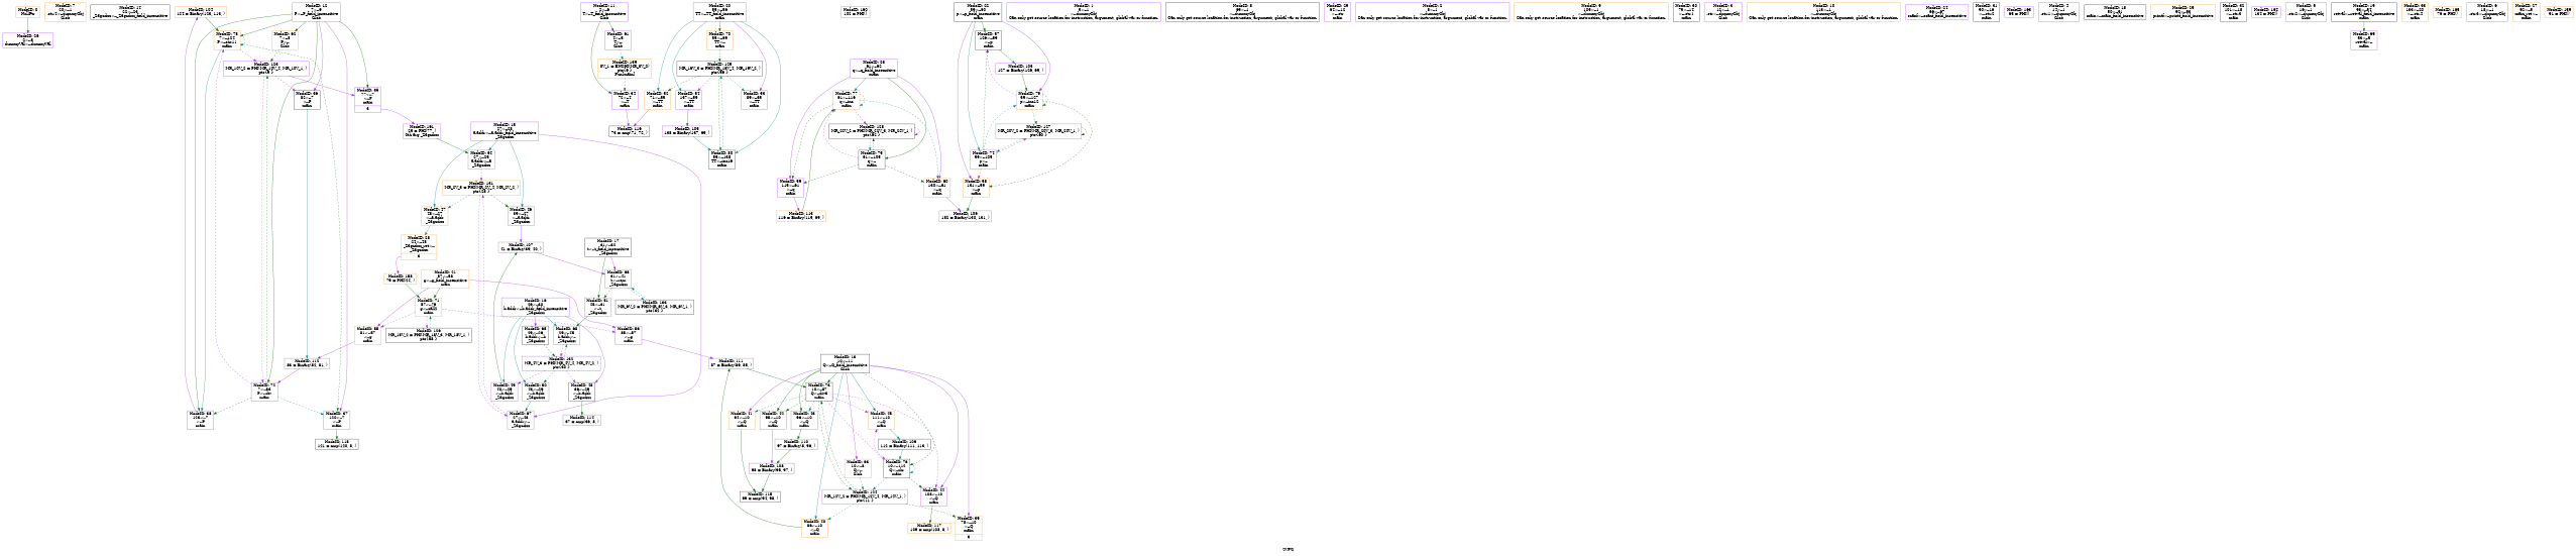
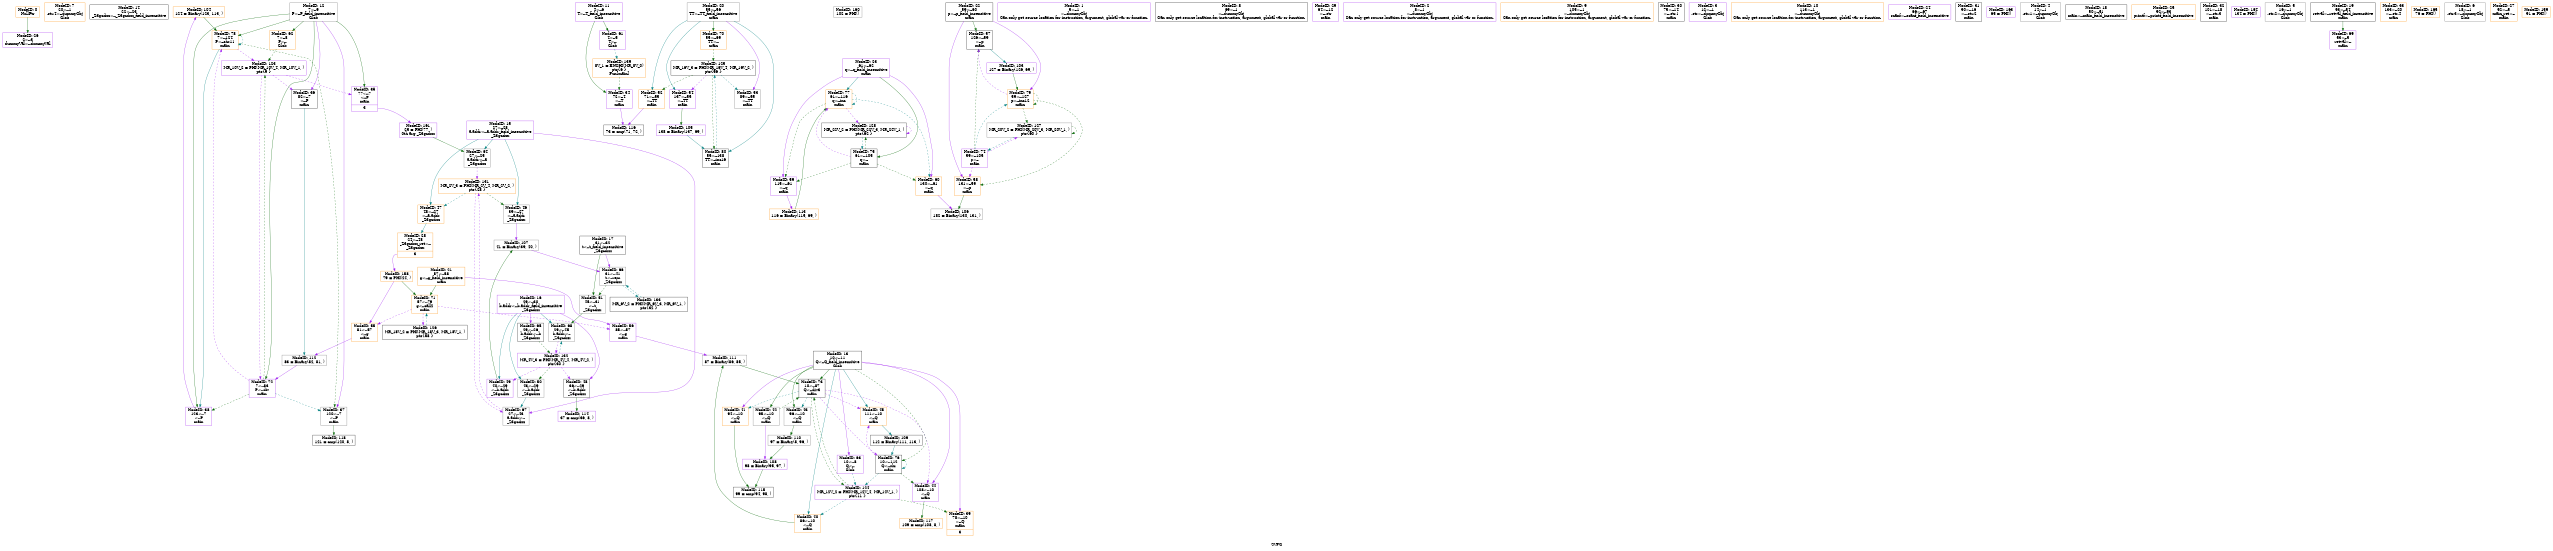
  digraph {
    label=SVFG
    node [color=purple shape=record]
    edge [color=darkgreen style=solid]
    n1 [color=darkorange label="{NodeID: 0\nNullPtr}"]
    n2 [label="{NodeID: 26\n2\<--3\ndummyVal\<--dummyVal\n}"]
    n3 [color=darkorange label="{NodeID: 7\n20\<--1\n.str.4\<--dummyObj\nGlob }"]
    n4 [color=black label="{NodeID: 14\n22\<--23\n_Z3gcdxx\<--_Z3gcdxx_field_insensitive\n}"]
    n5 [color=darkorange label="{NodeID: 104\n124 = Binary(123, 113, )\n}"]
    n6 [color=darkorange label="{NodeID: 78\n7\<--124\nP\<--shr11\nmain\n}"]
    n7 [color=gray40 label="{NodeID: 37\n120\<--7\n\<--P\nmain\n}"]
    n8 [label="{NodeID: 38\n123\<--7\n\<--P\nmain\n}"]
    n9 [label="{NodeID: 123\nMR_10V_2 = PHI(MR_10V_4, MR_10V_1, )\npts\{9 \}\n}"]
    n10 [color=black label="{NodeID: 118\n121 = cmp(120, 8, )\n}"]
    n11 [label="{NodeID: 35\n77\<--7\n\<--P\nmain\n|{<s0>3}}"]
    n12 [label="{NodeID: 72\n7\<--83\nP\<--div\nmain\n}"]
    n13 [color=black label="{NodeID: 36\n82\<--7\n\<--P\nmain\n}"]
    n14 [color=darkorange label="{NodeID: 21\n57\<--58\ng\<--g_field_insensitive\nmain\n}"]
    n15 [color=darkorange label="{NodeID: 55\n81\<--57\n\<--g\nmain\n}"]
    n16 [label="{NodeID: 56\n85\<--57\n\<--g\nmain\n}"]
    n17 [color=darkorange label="{NodeID: 71\n57\<--79\ng\<--call2\nmain\n}"]
    n18 [color=gray40 label="{NodeID: 112\n83 = Binary(82, 81, )\n}"]
    n19 [color=gray40 label="{NodeID: 111\n87 = Binary(86, 85, )\n}"]
    n20 [color=black label="{NodeID: 126\nMR_18V_2 = PHI(MR_18V_3, MR_18V_1, )\npts\{58 \}\n}"]
    n21 [color=black label="{NodeID: 73\n10\<--87\nQ\<--div3\nmain\n}"]
    n22 [color=gray40 label="{NodeID: 42\n95\<--10\n\<--Q\nmain\n}"]
    n23 [label="{NodeID: 124\nMR_12V_2 = PHI(MR_12V_4, MR_12V_1, )\npts\{11 \}\n}"]
    n24 [color=gray40 label="{NodeID: 43\n96\<--10\n\<--Q\nmain\n}"]
    n25 [label="{NodeID: 44\n108\<--10\n\<--Q\nmain\n}"]
    n26 [color=darkorange label="{NodeID: 45\n111\<--10\n\<--Q\nmain\n}"]
    n27 [color=darkorange label="{NodeID: 41\n94\<--10\n\<--Q\nmain\n}"]
    n28 [color=black label="{NodeID: 76\n10\<--112\nQ\<--shr\nmain\n}"]
    n29 [label="{NodeID: 108\n98 = Binary(95, 97, )\n}"]
    n30 [color=darkorange label="{NodeID: 39\n78\<--10\n\<--Q\nmain\n|{<s0>3}}"]
    n31 [color=darkorange label="{NodeID: 40\n86\<--10\n\<--Q\nmain\n}"]
    n32 [color=gray40 label="{NodeID: 110\n97 = Binary(8, 96, )\n}"]
    n33 [color=darkorange label="{NodeID: 117\n109 = cmp(108, 8, )\n}"]
    n34 [color=black label="{NodeID: 109\n112 = Binary(111, 113, )\n}"]
    n35 [color=black label="{NodeID: 115\n99 = cmp(94, 98, )\n}"]
    n36 [color=darkorange label="{NodeID: 28\n24\<--48\n_Z3gcdxx_ret\<--\n_Z3gcdxx\n|{<s0>3}}"]
    n37 [color=darkorange label="{NodeID: 158\n79 = PHI(24, )\n}"]
    n38 [label="{NodeID: 161\n25 = PHI(77, )\n0th arg _Z3gcdxx }"]
    n39 [color=gray40 label="{NodeID: 64\n27\<--25\na.addr\<--a\n_Z3gcdxx\n}"]
    n40 [color=darkorange label="{NodeID: 131\nMR_2V_3 = PHI(MR_2V_4, MR_2V_2, )\npts\{28 \}\n}"]
    n41 [color=black label="{NodeID: 125\nMR_16V_3 = PHI(MR_16V_4, MR_16V_2, )\npts\{56 \}\n}"]
    n42 [color=darkorange label="{NodeID: 52\n71\<--55\n\<--TT\nmain\n}"]
    n43 [color=gray40 label="{NodeID: 53\n89\<--55\n\<--TT\nmain\n}"]
    n44 [label="{NodeID: 54\n137\<--55\n\<--TT\nmain\n}"]
    n45 [color=black label="{NodeID: 80\n55\<--138\nTT\<--inc16\nmain\n}"]
    n46 [color=black label="{NodeID: 116\n73 = cmp(71, 72, )\n}"]
    n47 [label="{NodeID: 105\n138 = Binary(137, 69, )\n}"]
    n48 [label="{NodeID: 132\nMR_4V_3 = PHI(MR_4V_4, MR_4V_2, )\npts\{30 \}\n}"]
    n49 [color=black label="{NodeID: 48\n36\<--29\n\<--b.addr\n_Z3gcdxx\n}"]
    n50 [label="{NodeID: 49\n40\<--29\n\<--b.addr\n_Z3gcdxx\n}"]
    n51 [color=gray40 label="{NodeID: 50\n43\<--29\n\<--b.addr\n_Z3gcdxx\n}"]
    n52 [color=gray40 label="{NodeID: 68\n29\<--45\nb.addr\<--\n_Z3gcdxx\n}"]
    n53 [label="{NodeID: 114\n37 = cmp(36, 8, )\n}"]
    n54 [color=gray40 label="{NodeID: 107\n41 = Binary(39, 40, )\n}"]
    n55 [color=gray40 label="{NodeID: 67\n27\<--43\na.addr\<--\n_Z3gcdxx\n}"]
    n56 [color=gray40 label="{NodeID: 66\n31\<--41\nt\<--rem\n_Z3gcdxx\n}"]
    n57 [color=black label="{NodeID: 133\nMR_6V_2 = PHI(MR_6V_3, MR_6V_1, )\npts\{32 \}\n}"]
    n58 [color=gray40 label="{NodeID: 51\n45\<--31\n\<--t\n_Z3gcdxx\n}"]
    n59 [color=darkorange label="{NodeID: 139\n8V_1 = ENCHI(MR_8V_0)\npts\{6 \}\nFun[main]}" style=double]
    n60 [label="{NodeID: 34\n72\<--4\n\<--T\nmain\n}"]
-   n61 [color=darkorange label="{NodeID: 63\n10\<--8\nQ\<--\nGlob }"]
+   n61 [label="{NodeID: 63\n10\<--8\nQ\<--\nGlob }"]
    n62 [color=darkorange label="{NodeID: 70\n55\<--69\nTT\<--\nmain\n}"]
    n63 [color=gray40 label="{NodeID: 160\n102 = PHI()\n}"]
    n64 [color=darkorange label="{NodeID: 77\n61\<--116\nq\<--inc\nmain\n}"]
    n65 [label="{NodeID: 59\n115\<--61\n\<--q\nmain\n}"]
    n66 [color=darkorange label="{NodeID: 60\n130\<--61\n\<--q\nmain\n}"]
    n67 [color=black label="{NodeID: 128\nMR_22V_2 = PHI(MR_22V_3, MR_22V_1, )\npts\{62 \}\n}"]
    n68 [color=darkorange label="{NodeID: 113\n116 = Binary(115, 69, )\n}"]
    n69 [color=gray40 label="{NodeID: 106\n182 = Binary(130, 131, )\n}"]
    n70 [color=black label="{NodeID: 75\n61\<--105\nq\<--\nmain\n}"]
    n71 [label="{NodeID: 1\n5\<--1\n\<--dummyObj\nCan only get source location for instruction, argument, global var or function.}"]
    n72 [color=black label="{NodeID: 8\n69\<--1\n\<--dummyObj\nCan only get source location for instruction, argument, global var or function.}"]
    n73 [label="{NodeID: 15\n27\<--28\na.addr\<--a.addr_field_insensitive\n_Z3gcdxx\n}"]
    n74 [color=gray40 label="{NodeID: 46\n39\<--27\n\<--a.addr\n_Z3gcdxx\n}"]
    n75 [color=darkorange label="{NodeID: 47\n48\<--27\n\<--a.addr\n_Z3gcdxx\n}"]
    n76 [color=black label="{NodeID: 22\n59\<--60\np\<--p_field_insensitive\nmain\n}"]
    n77 [color=black label="{NodeID: 57\n126\<--59\n\<--p\nmain\n}"]
    n78 [color=darkorange label="{NodeID: 58\n131\<--59\n\<--p\nmain\n}"]
    n79 [label="{NodeID: 74\n59\<--105\np\<--\nmain\n}"]
    n80 [color=darkorange label="{NodeID: 79\n59\<--127\np\<--inc12\nmain\n}"]
    n81 [label="{NodeID: 103\n127 = Binary(126, 69, )\n}"]
    n82 [color=gray40 label="{NodeID: 127\nMR_20V_2 = PHI(MR_20V_3, MR_20V_1, )\npts\{60 \}\n}"]
    n83 [label="{NodeID: 29\n64\<--12\n\<--.str\nmain\n}"]
    n84 [label="{NodeID: 2\n8\<--1\n\<--dummyObj\nCan only get source location for instruction, argument, global var or function.}"]
    n85 [color=darkorange label="{NodeID: 9\n105\<--1\n\<--dummyObj\nCan only get source location for instruction, argument, global var or function.}"]
    n86 [label="{NodeID: 16\n29\<--30\nb.addr\<--b.addr_field_insensitive\n_Z3gcdxx\n}"]
    n87 [color=black label="{NodeID: 65\n29\<--26\nb.addr\<--b\n_Z3gcdxx\n}"]
    n88 [label="{NodeID: 23\n61\<--62\nq\<--q_field_insensitive\nmain\n}"]
    n89 [color=black label="{NodeID: 30\n75\<--14\n\<--.str.1\nmain\n}"]
    n90 [label="{NodeID: 3\n12\<--1\n.str\<--dummyObj\nGlob }"]
    n91 [color=darkorange label="{NodeID: 10\n113\<--1\n\<--dummyObj\nCan only get source location for instruction, argument, global var or function.}"]
    n92 [color=black label="{NodeID: 17\n31\<--32\nt\<--t_field_insensitive\n_Z3gcdxx\n}"]
    n93 [label="{NodeID: 24\n66\<--67\nscanf\<--scanf_field_insensitive\n}"]
    n94 [color=black label="{NodeID: 31\n90\<--16\n\<--.str.2\nmain\n}"]
    n95 [label="{NodeID: 163\n65 = PHI()\n}"]
    n96 [color=gray40 label="{NodeID: 4\n14\<--1\n.str.1\<--dummyObj\nGlob }"]
    n97 [label="{NodeID: 11\n4\<--6\nT\<--T_field_insensitive\nGlob }"]
    n98 [label="{NodeID: 61\n4\<--5\nT\<--\nGlob }"]
    n99 [color=black label="{NodeID: 18\n50\<--51\nmain\<--main_field_insensitive\n}"]
    n100 [color=darkorange label="{NodeID: 25\n92\<--93\nprintf\<--printf_field_insensitive\n}"]
    n101 [color=black label="{NodeID: 32\n101\<--18\n\<--.str.3\nmain\n}"]
    n102 [label="{NodeID: 164\n134 = PHI()\n}"]
    n103 [color=gray40 label="{NodeID: 5\n16\<--1\n.str.2\<--dummyObj\nGlob }"]
    n104 [color=gray40 label="{NodeID: 12\n7\<--9\nP\<--P_field_insensitive\nGlob }"]
    n105 [color=darkorange label="{NodeID: 62\n7\<--8\nP\<--\nGlob }"]
    n106 [color=black label="{NodeID: 19\n53\<--54\nretval\<--retval_field_insensitive\nmain\n}"]
    n107 [label="{NodeID: 69\n53\<--5\nretval\<--\nmain\n}"]
    n108 [color=darkorange label="{NodeID: 33\n133\<--20\n\<--.str.4\nmain\n}"]
    n109 [color=darkorange label="{NodeID: 165\n76 = PHI()\n}"]
    n110 [color=gray40 label="{NodeID: 6\n18\<--1\n.str.3\<--dummyObj\nGlob }"]
    n111 [color=black label="{NodeID: 13\n10\<--11\nQ\<--Q_field_insensitive\nGlob }"]
    n112 [color=gray40 label="{NodeID: 20\n55\<--56\nTT\<--TT_field_insensitive\nmain\n}"]
    n113 [color=darkorange label="{NodeID: 27\n52\<--5\nmain_ret\<--\nmain\n}"]
    n114 [color=darkorange label="{NodeID: 159\n91 = PHI()\n}"]
    n1 -> n2
    n5 -> n6
    n6 -> n6 [color=teal style=dashed]
    n6 -> n7 [style=dashed]
    n6 -> n8 [color=teal]
    n6 -> n9 [color=purple style=dashed]
    n7 -> n10
    n8 -> n5 [color=purple]
-   n9 -> n11 [color=purple]
+   n9 -> n11 [color=purple style=dashed]
    n9 -> n12 [color=purple style=dashed]
    n9 -> n13 [color=purple style=dashed]
    n11 -> n38 [color=purple tailport=s0]
    n12 -> n6 [color=purple style=dashed]
    n12 -> n7 [color=teal style=dashed]
    n12 -> n8 [style=dashed]
    n12 -> n9 [style=dashed]
    n13 -> n18 [color=teal]
-   n14 -> n15 [color=purple]
+   n37 -> n15 [color=purple]
    n14 -> n16 [color=purple]
    n14 -> n17
    n15 -> n18 [color=purple]
    n16 -> n19 [color=purple]
    n17 -> n15 [color=purple style=dashed]
    n17 -> n16 [color=purple style=dashed]
    n17 -> n20 [color=purple style=dashed]
    n18 -> n12 [color=purple]
    n19 -> n21
    n20 -> n17 [color=teal style=dashed]
-   n21 -> n22 [style=dashed]
+   n22 -> n21 [style=dashed]
    n21 -> n23 [style=dashed]
    n21 -> n24 [color=teal style=dashed]
    n21 -> n25 [color=purple style=dashed]
    n21 -> n26 [color=purple style=dashed]
    n21 -> n27 [color=teal style=dashed]
    n21 -> n28 [color=purple style=dashed]
    n22 -> n29 [color=purple]
    n23 -> n21 [style=dashed]
    n23 -> n30 [style=dashed]
    n23 -> n31 [color=teal style=dashed]
    n24 -> n32
    n25 -> n33
    n26 -> n34 [color=teal]
    n27 -> n35
    n28 -> n23 [color=teal style=dashed]
    n28 -> n25 [style=dashed]
    n28 -> n26 [color=purple style=dashed]
    n28 -> n28 [color=teal style=dashed]
    n29 -> n35
    n31 -> n19
    n32 -> n29
    n34 -> n28 [color=teal]
    n36 -> n37 [color=purple tailport=s0]
    n37 -> n17
    n38 -> n39
    n39 -> n40 [color=purple style=dashed]
    n40 -> n55 [color=purple style=dashed]
    n40 -> n74 [style=dashed]
    n40 -> n75 [color=teal style=dashed]
    n41 -> n42 [style=dashed]
    n41 -> n43 [color=teal style=dashed]
    n41 -> n44 [color=purple style=dashed]
    n41 -> n45 [style=dashed]
    n42 -> n46 [color=purple]
    n44 -> n47
    n45 -> n41 [color=teal style=dashed]
    n47 -> n45 [color=teal]
    n48 -> n49 [color=purple style=dashed]
    n48 -> n50 [color=purple style=dashed]
    n48 -> n51 [style=dashed]
    n48 -> n52 [color=teal style=dashed]
    n49 -> n53
    n50 -> n54
    n51 -> n55 [color=teal]
    n52 -> n48 [color=purple style=dashed]
    n54 -> n56 [color=purple]
    n55 -> n40 [color=purple style=dashed]
    n56 -> n57 [color=teal style=dashed]
    n56 -> n58 [style=dashed]
    n57 -> n56 [color=teal style=dashed]
    n58 -> n52
    n59 -> n60 [style=dashed]
    n60 -> n46 [color=purple]
    n61 -> n23 [color=teal style=dashed]
    n62 -> n41 [style=dashed]
    n64 -> n64 [color=teal style=dashed]
    n64 -> n65 [style=dashed]
    n64 -> n66 [color=teal style=dashed]
    n64 -> n67 [color=purple style=dashed]
    n65 -> n68 [color=purple]
    n66 -> n69 [color=purple]
    n67 -> n67 [color=purple style=dashed]
    n67 -> n70 [color=teal style=dashed]
    n68 -> n64
    n70 -> n64 [color=purple style=dashed]
    n70 -> n65 [style=dashed]
    n70 -> n66 [style=dashed]
    n70 -> n67 [style=dashed]
    n73 -> n39 [color=teal]
    n73 -> n55 [color=purple]
    n73 -> n74 [color=teal]
    n73 -> n75 [color=teal]
    n74 -> n54 [color=purple]
    n75 -> n36 [color=teal]
    n76 -> n77
    n76 -> n78 [color=purple]
-   n76 -> n79 [color=teal]
    n76 -> n80 [color=purple]
    n77 -> n81 [color=teal]
    n78 -> n69
    n79 -> n77 [style=dashed]
    n79 -> n78 [color=purple style=dashed]
    n79 -> n80 [color=teal style=dashed]
    n79 -> n82 [color=purple style=dashed]
    n80 -> n77 [color=purple style=dashed]
    n80 -> n78 [style=dashed]
    n80 -> n80 [style=dashed]
    n80 -> n82 [style=dashed]
    n81 -> n80
    n82 -> n79 [color=teal style=dashed]
    n82 -> n82 [style=dashed]
    n86 -> n49 [color=purple]
    n86 -> n50 [color=teal]
    n86 -> n51 [color=teal]
    n86 -> n52 [color=teal]
    n86 -> n87 [color=purple]
    n87 -> n48 [style=dashed]
    n88 -> n64 [color=teal]
    n88 -> n65 [color=purple]
    n88 -> n66 [color=purple]
    n88 -> n70
    n92 -> n56 [color=purple]
    n92 -> n58
    n97 -> n60
    n97 -> n98
    n98 -> n59 [color=teal style=dashed]
    n104 -> n6
    n104 -> n7 [color=purple]
    n104 -> n8
    n104 -> n11
    n104 -> n12
    n104 -> n13 [color=purple]
    n104 -> n105
    n105 -> n9 [style=dashed]
    n106 -> n107
    n111 -> n21
    n111 -> n22
    n111 -> n24
    n111 -> n25 [color=purple]
    n111 -> n26 [color=teal]
    n111 -> n27 [color=purple]
    n111 -> n28 [style=dashed]
    n111 -> n30 [color=purple]
    n111 -> n31 [color=teal]
    n111 -> n61 [color=purple]
    n112 -> n42 [color=teal]
    n112 -> n43 [color=purple]
    n112 -> n44 [color=teal]
    n112 -> n45 [color=teal]
    n112 -> n62
  }
